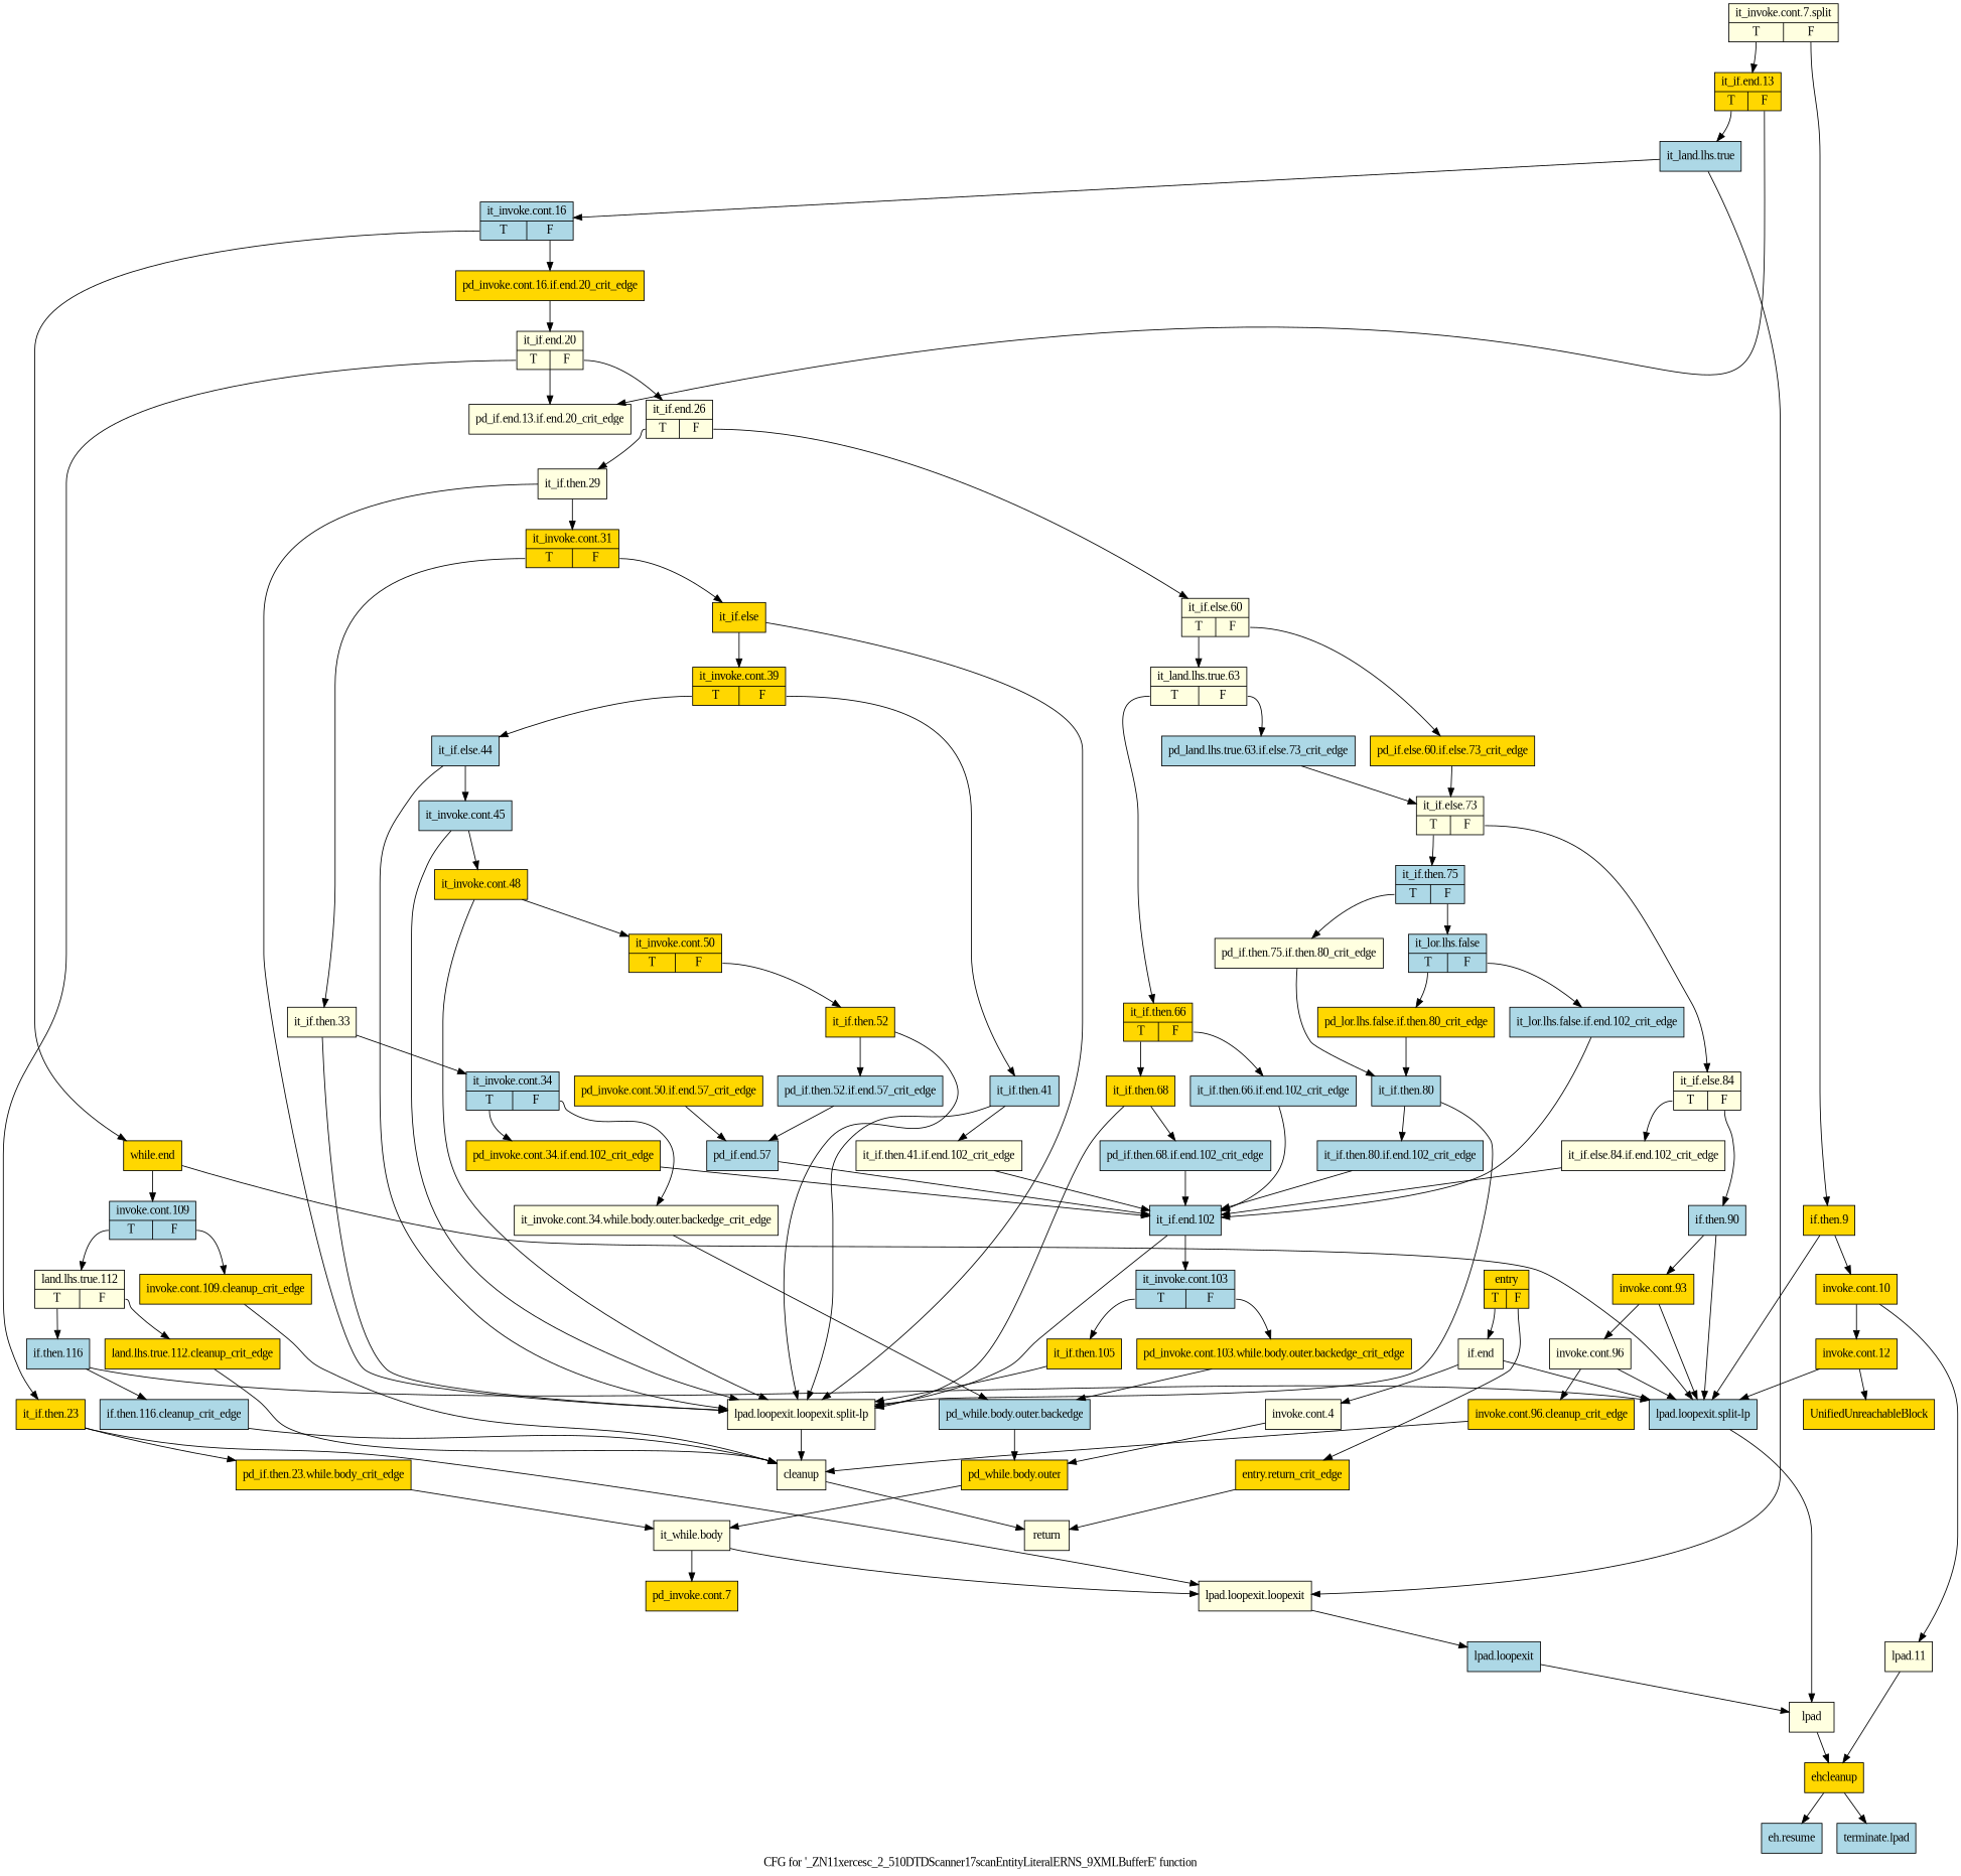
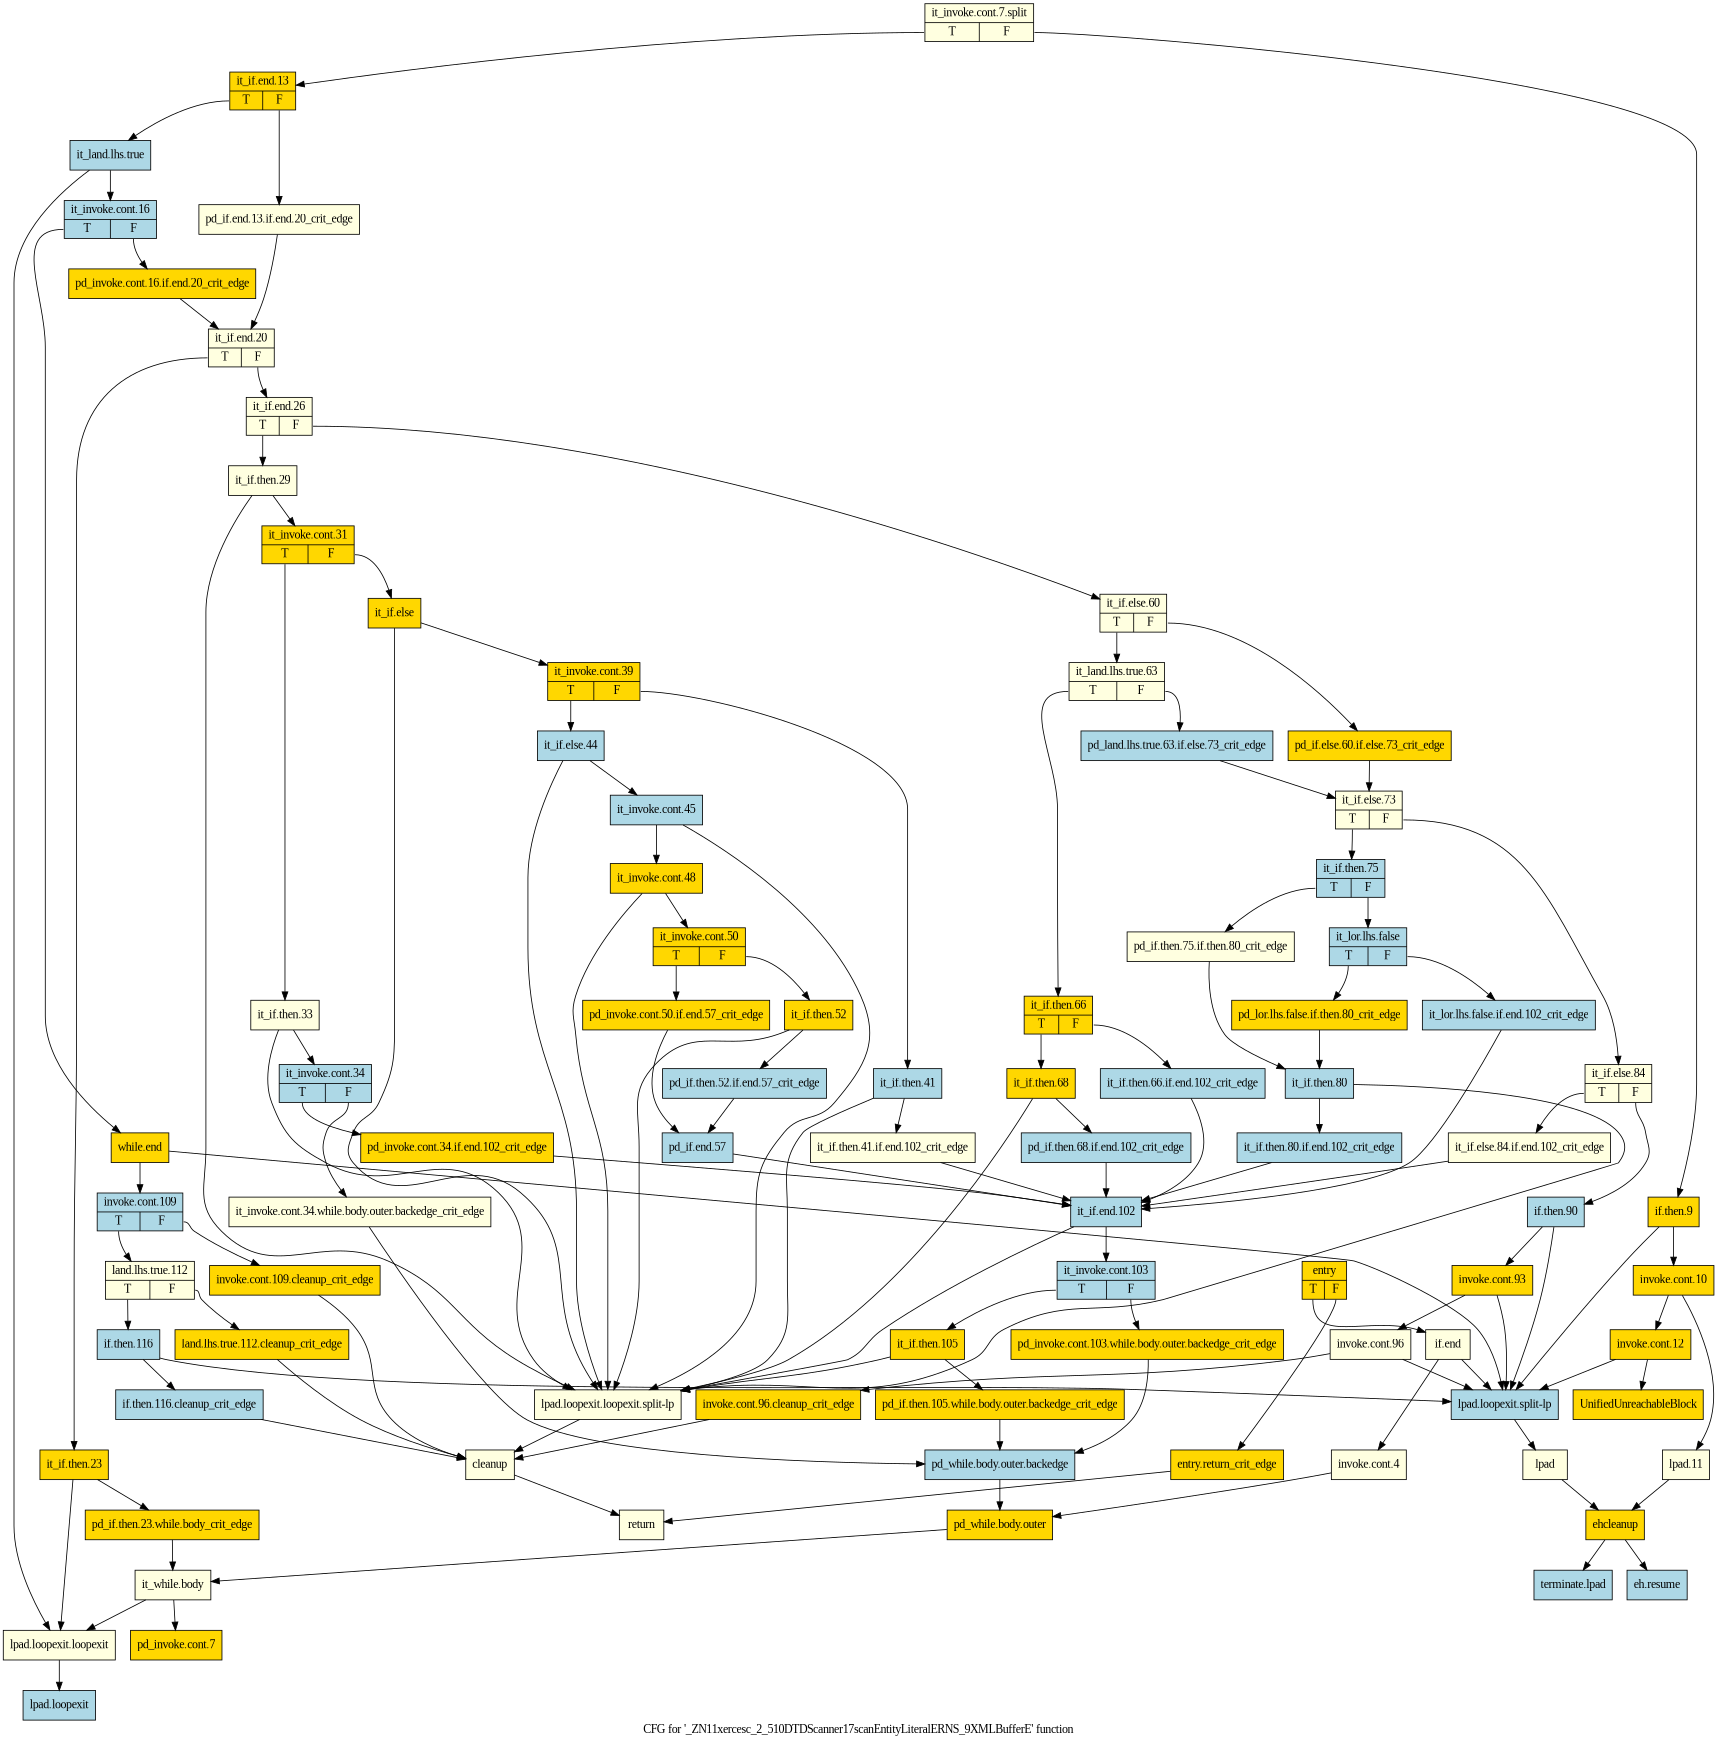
  digraph {
    fontname="Liberation Serif"
    label="CFG for '_ZN11xercesc_2_510DTDScanner17scanEntityLiteralERNS_9XMLBufferE' function"
    node [fillcolor=gold fontname="Liberation Serif" shape=record style=filled]
    edge [fontname="Liberation Serif"]
    n1 [label="{entry|{<s0>T|<s1>F}}"]
    n2 [fillcolor=lightyellow label="{if.end}"]
    n3 [label="{entry.return_crit_edge}"]
    n4 [fillcolor=lightyellow label="{invoke.cont.4}"]
    n5 [fillcolor=lightblue label="{lpad.loopexit.split-lp}"]
    n6 [fillcolor=lightyellow label="{return}"]
    n7 [label="{pd_while.body.outer}"]
    n8 [fillcolor=lightyellow label="{lpad}"]
    n9 [fillcolor=lightyellow label="{it_while.body}"]
    n10 [label="{ehcleanup}"]
    n11 [label="{pd_invoke.cont.7}"]
    n12 [fillcolor=lightyellow label="{lpad.loopexit.loopexit}"]
    n13 [fillcolor=lightblue label="{lpad.loopexit}"]
    n14 [fillcolor=lightyellow label="{it_invoke.cont.7.split|{<s0>T|<s1>F}}"]
    n15 [label="{it_if.end.13|{<s0>T|<s1>F}}"]
    n16 [label="{if.then.9}"]
    n17 [fillcolor=lightblue label="{it_land.lhs.true}"]
    n18 [fillcolor=lightyellow label="{pd_if.end.13.if.end.20_crit_edge}"]
    n19 [label="{invoke.cont.10}"]
    n20 [fillcolor=lightblue label="{it_invoke.cont.16|{<s0>T|<s1>F}}"]
    n21 [fillcolor=lightyellow label="{it_if.end.20|{<s0>T|<s1>F}}"]
    n22 [label="{invoke.cont.12}"]
    n23 [fillcolor=lightyellow label="{lpad.11}"]
    n24 [label="{UnifiedUnreachableBlock}"]
    n25 [fillcolor=lightblue label="{eh.resume}"]
    n26 [fillcolor=lightblue label="{terminate.lpad}"]
    n27 [fillcolor=lightyellow label="{lpad.loopexit.loopexit.split-lp}"]
    n28 [fillcolor=lightyellow label="{cleanup}"]
    n29 [label="{while.end}"]
    n30 [label="{pd_invoke.cont.16.if.end.20_crit_edge}"]
    n31 [label="{it_if.then.23}"]
    n32 [fillcolor=lightyellow label="{it_if.end.26|{<s0>T|<s1>F}}"]
    n33 [label="{pd_if.then.23.while.body_crit_edge}"]
    n34 [fillcolor=lightyellow label="{it_if.then.29}"]
    n35 [fillcolor=lightyellow label="{it_if.else.60|{<s0>T|<s1>F}}"]
    n36 [fillcolor=lightblue label="{invoke.cont.109|{<s0>T|<s1>F}}"]
    n37 [fillcolor=lightyellow label="{land.lhs.true.112|{<s0>T|<s1>F}}"]
    n38 [label="{invoke.cont.109.cleanup_crit_edge}"]
    n39 [label="{it_invoke.cont.31|{<s0>T|<s1>F}}"]
    n40 [fillcolor=lightyellow label="{it_land.lhs.true.63|{<s0>T|<s1>F}}"]
    n41 [label="{pd_if.else.60.if.else.73_crit_edge}"]
    n42 [fillcolor=lightyellow label="{it_if.then.33}"]
    n43 [label="{it_if.else}"]
    n44 [label="{it_if.then.66|{<s0>T|<s1>F}}"]
    n45 [fillcolor=lightblue label="{pd_land.lhs.true.63.if.else.73_crit_edge}"]
    n46 [fillcolor=lightyellow label="{it_if.else.73|{<s0>T|<s1>F}}"]
    n47 [fillcolor=lightblue label="{it_invoke.cont.34|{<s0>T|<s1>F}}"]
    n48 [label="{it_invoke.cont.39|{<s0>T|<s1>F}}"]
    n49 [label="{pd_invoke.cont.34.if.end.102_crit_edge}"]
    n50 [fillcolor=lightyellow label="{it_invoke.cont.34.while.body.outer.backedge_crit_edge}"]
    n51 [fillcolor=lightblue label="{it_if.else.44}"]
    n52 [fillcolor=lightblue label="{it_if.then.41}"]
    n53 [fillcolor=lightblue label="{it_if.end.102}"]
    n54 [fillcolor=lightblue label="{pd_while.body.outer.backedge}"]
    n55 [fillcolor=lightblue label="{it_invoke.cont.103|{<s0>T|<s1>F}}"]
    n56 [label="{it_if.then.105}"]
    n57 [label="{pd_invoke.cont.103.while.body.outer.backedge_crit_edge}"]
    n58 [fillcolor=lightblue label="{it_invoke.cont.45}"]
    n59 [fillcolor=lightyellow label="{it_if.then.41.if.end.102_crit_edge}"]
    n60 [label="{it_invoke.cont.48}"]
    n61 [label="{it_invoke.cont.50|{<s0>T|<s1>F}}"]
    n62 [label="{pd_invoke.cont.50.if.end.57_crit_edge}"]
    n63 [label="{it_if.then.52}"]
    n64 [fillcolor=lightblue label="{pd_if.end.57}"]
    n65 [fillcolor=lightblue label="{pd_if.then.52.if.end.57_crit_edge}"]
    n66 [label="{it_if.then.68}"]
    n67 [fillcolor=lightblue label="{it_if.then.66.if.end.102_crit_edge}"]
    n68 [fillcolor=lightblue label="{it_if.then.75|{<s0>T|<s1>F}}"]
    n69 [fillcolor=lightyellow label="{it_if.else.84|{<s0>T|<s1>F}}"]
    n70 [fillcolor=lightyellow label="{pd_if.then.75.if.then.80_crit_edge}"]
    n71 [fillcolor=lightblue label="{it_lor.lhs.false|{<s0>T|<s1>F}}"]
    n72 [fillcolor=lightyellow label="{it_if.else.84.if.end.102_crit_edge}"]
    n73 [fillcolor=lightblue label="{if.then.90}"]
    n74 [fillcolor=lightblue label="{pd_if.then.68.if.end.102_crit_edge}"]
    n75 [fillcolor=lightblue label="{it_if.then.80}"]
    n76 [label="{pd_lor.lhs.false.if.then.80_crit_edge}"]
    n77 [fillcolor=lightblue label="{it_lor.lhs.false.if.end.102_crit_edge}"]
    n78 [label="{invoke.cont.93}"]
    n79 [fillcolor=lightblue label="{it_if.then.80.if.end.102_crit_edge}"]
    n80 [fillcolor=lightyellow label="{invoke.cont.96}"]
    n81 [label="{invoke.cont.96.cleanup_crit_edge}"]
+   n82 [label="{pd_if.then.105.while.body.outer.backedge_crit_edge}"]
    n83 [fillcolor=lightblue label="{if.then.116}"]
    n84 [label="{land.lhs.true.112.cleanup_crit_edge}"]
    n85 [fillcolor=lightblue label="{if.then.116.cleanup_crit_edge}"]
    n1 -> n2 [tailport=s0]
    n1 -> n3 [tailport=s1]
    n2 -> n4
    n2 -> n5
    n3 -> n6
    n4 -> n7
    n5 -> n8
    n7 -> n9
    n8 -> n10
    n9 -> n11
    n9 -> n12
    n10 -> n25
    n10 -> n26
    n12 -> n13
-   n13 -> n8
    n14 -> n15 [tailport=s0]
    n14 -> n16 [tailport=s1]
    n15 -> n17 [tailport=s0]
    n15 -> n18 [tailport=s1]
    n16 -> n5
    n16 -> n19
    n17 -> n12
    n17 -> n20
-   n21 -> n18
+   n18 -> n21
    n19 -> n22
    n19 -> n23
    n20 -> n29 [tailport=s0]
    n20 -> n30 [tailport=s1]
    n21 -> n31 [tailport=s0]
    n21 -> n32 [tailport=s1]
    n22 -> n5
    n22 -> n24
    n23 -> n10
    n27 -> n28
    n28 -> n6
    n29 -> n5
    n29 -> n36
    n30 -> n21
    n31 -> n12
    n31 -> n33
    n32 -> n34 [tailport=s0]
    n32 -> n35 [tailport=s1]
    n33 -> n9
    n34 -> n27
    n34 -> n39
    n35 -> n40 [tailport=s0]
    n35 -> n41 [tailport=s1]
    n36 -> n37 [tailport=s0]
    n36 -> n38 [tailport=s1]
    n37 -> n83 [tailport=s0]
    n37 -> n84 [tailport=s1]
    n38 -> n28
    n39 -> n42 [tailport=s0]
    n39 -> n43 [tailport=s1]
    n40 -> n44 [tailport=s0]
    n40 -> n45 [tailport=s1]
    n41 -> n46
    n42 -> n27
    n42 -> n47
    n43 -> n27
    n43 -> n48
    n44 -> n66 [tailport=s0]
    n44 -> n67 [tailport=s1]
    n45 -> n46
    n46 -> n68 [tailport=s0]
    n46 -> n69 [tailport=s1]
    n47 -> n49 [tailport=s0]
    n47 -> n50 [tailport=s1]
    n48 -> n51 [tailport=s0]
    n48 -> n52 [tailport=s1]
    n49 -> n53
    n50 -> n54
    n51 -> n27
    n51 -> n58
    n52 -> n27
    n52 -> n59
    n53 -> n27
    n53 -> n55
    n54 -> n7
    n55 -> n56 [tailport=s0]
    n55 -> n57 [tailport=s1]
    n56 -> n27
+   n56 -> n82
    n57 -> n54
    n58 -> n27
    n58 -> n60
    n59 -> n53
    n60 -> n27
    n60 -> n61
+   n61 -> n62 [tailport=s0]
    n61 -> n63 [tailport=s1]
    n62 -> n64
    n63 -> n27
    n63 -> n65
    n64 -> n53
    n65 -> n64
    n66 -> n27
    n66 -> n74
    n67 -> n53
    n68 -> n70 [tailport=s0]
    n68 -> n71 [tailport=s1]
    n69 -> n72 [tailport=s0]
    n69 -> n73 [tailport=s1]
    n70 -> n75
    n71 -> n76 [tailport=s0]
    n71 -> n77 [tailport=s1]
    n72 -> n53
    n73 -> n5
    n73 -> n78
    n74 -> n53
    n75 -> n27
    n75 -> n79
    n76 -> n75
    n77 -> n53
    n78 -> n5
    n78 -> n80
    n79 -> n53
    n80 -> n5
    n80 -> n81
    n81 -> n28
+   n82 -> n54
    n83 -> n5
    n83 -> n85
    n84 -> n28
    n85 -> n28
  }
